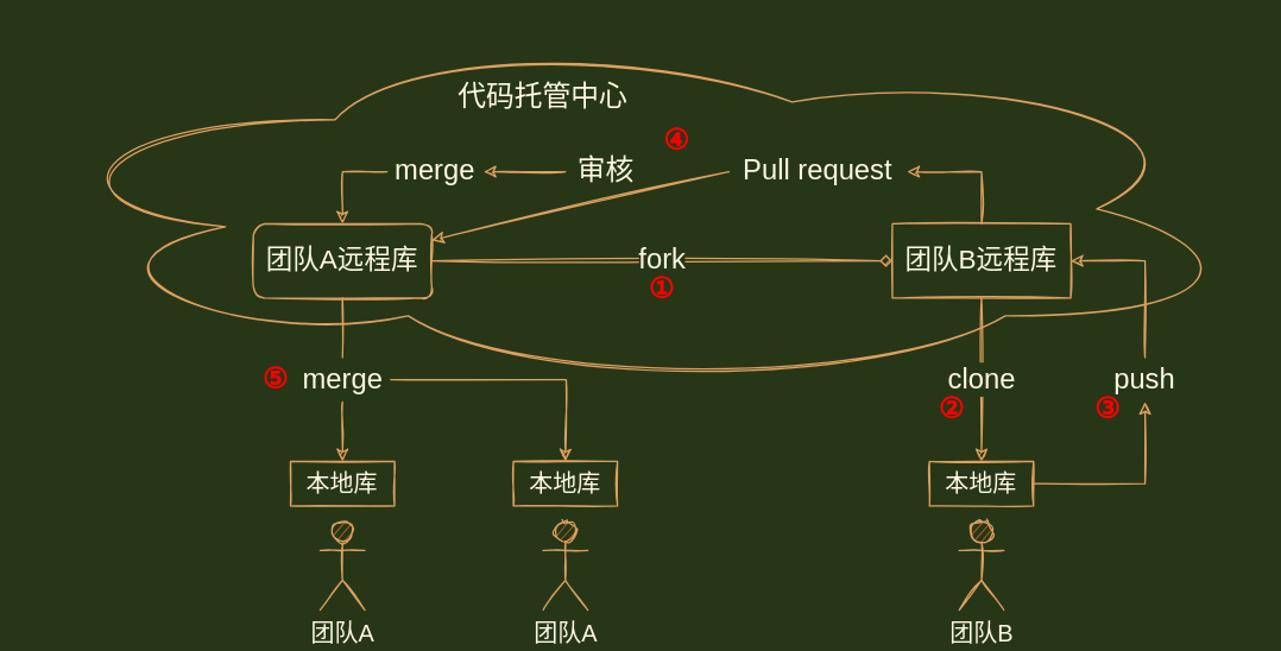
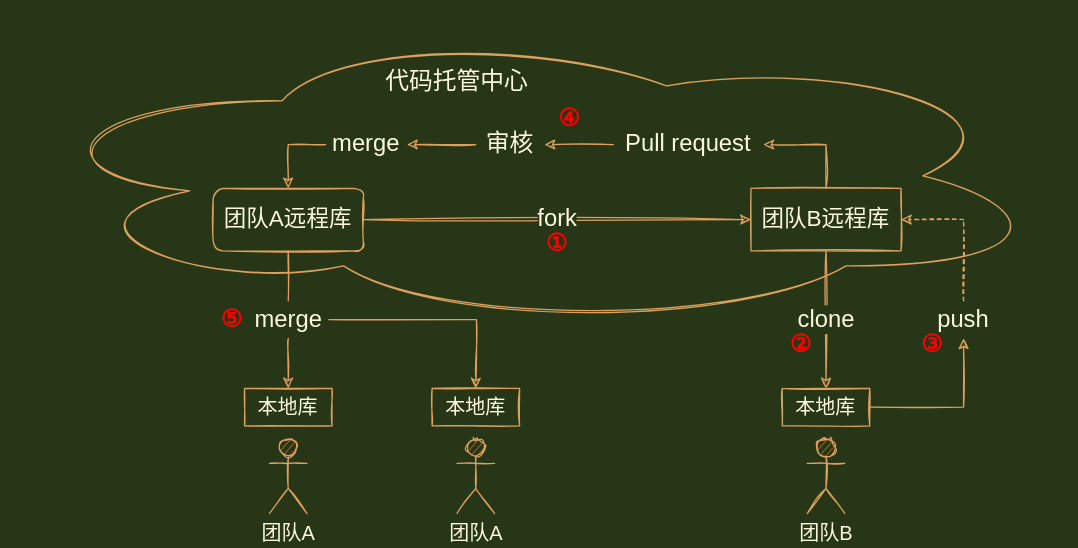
  <mxCell id="0" />
  <mxCell id="1" parent="0" />
  <mxCell id="2" value="" style="ellipse;shape=cloud;whiteSpace=wrap;html=1;fillColor=none;sketch=1;strokeColor=#DDA15E;fontColor=#FEFAE0;" parent="1" vertex="1"><mxGeometry x="20" y="20" width="820" height="240" as="geometry" /></mxCell>
  <mxCell id="3" value="" style="group;sketch=1;fontColor=#FEFAE0;" parent="1" vertex="1" connectable="0"><mxGeometry x="345" y="310" width="70" height="100" as="geometry" /></mxCell>
  <mxCell id="4" value="团队A" style="shape=umlActor;verticalLabelPosition=bottom;verticalAlign=top;html=1;outlineConnect=0;fontSize=16;sketch=1;fillColor=#BC6C25;strokeColor=#DDA15E;fontColor=#FEFAE0;" parent="3" vertex="1"><mxGeometry x="20" y="40" width="30" height="60" as="geometry" /></mxCell>
  <mxCell id="5" value="&lt;font style=&quot;font-size: 16px;&quot;&gt;本地库&lt;/font&gt;" style="rounded=0;whiteSpace=wrap;html=1;fontSize=19;fillColor=none;sketch=1;strokeColor=#DDA15E;fontColor=#FEFAE0;" parent="3" vertex="1"><mxGeometry width="70" height="30" as="geometry" /></mxCell>
  <mxCell id="6" value="" style="group;sketch=1;fontColor=#FEFAE0;" parent="1" vertex="1" connectable="0"><mxGeometry x="195" y="310" width="70" height="100" as="geometry" /></mxCell>
  <mxCell id="7" value="团队A" style="shape=umlActor;verticalLabelPosition=bottom;verticalAlign=top;html=1;outlineConnect=0;fontSize=16;sketch=1;fillColor=#BC6C25;strokeColor=#DDA15E;fontColor=#FEFAE0;" parent="6" vertex="1"><mxGeometry x="20" y="40" width="30" height="60" as="geometry" /></mxCell>
  <mxCell id="8" value="&lt;font style=&quot;font-size: 16px;&quot;&gt;本地库&lt;/font&gt;" style="rounded=0;whiteSpace=wrap;html=1;fontSize=19;fillColor=none;sketch=1;strokeColor=#DDA15E;fontColor=#FEFAE0;" parent="6" vertex="1"><mxGeometry width="70" height="30" as="geometry" /></mxCell>
  <mxCell id="9" value="" style="group;sketch=1;fontColor=#FEFAE0;" parent="1" vertex="1" connectable="0"><mxGeometry x="625" y="310" width="70" height="100" as="geometry" /></mxCell>
  <mxCell id="10" value="团队B" style="shape=umlActor;verticalLabelPosition=bottom;verticalAlign=top;html=1;outlineConnect=0;fontSize=16;sketch=1;fillColor=#BC6C25;strokeColor=#DDA15E;fontColor=#FEFAE0;" parent="9" vertex="1"><mxGeometry x="20" y="40" width="30" height="60" as="geometry" /></mxCell>
  <mxCell id="11" value="&lt;font style=&quot;font-size: 16px;&quot;&gt;本地库&lt;/font&gt;" style="rounded=0;whiteSpace=wrap;html=1;fontSize=19;fillColor=none;sketch=1;strokeColor=#DDA15E;fontColor=#FEFAE0;" parent="9" vertex="1"><mxGeometry width="70" height="30" as="geometry" /></mxCell>
  <mxCell id="12" value="&lt;font style=&quot;font-size: 18px;&quot;&gt;团队A远程库&lt;/font&gt;" style="whiteSpace=wrap;html=1;fillColor=none;sketch=1;strokeColor=#DDA15E;fontColor=#FEFAE0;rounded=1;" parent="1" vertex="1"><mxGeometry x="170" y="150" width="120" height="50" as="geometry" /></mxCell>
  <mxCell id="13" value="&lt;font style=&quot;font-size: 19px;&quot;&gt;代码托管中心&lt;/font&gt;" style="text;html=1;strokeColor=none;fillColor=none;align=center;verticalAlign=middle;whiteSpace=wrap;rounded=0;fontSize=18;sketch=1;fontColor=#FEFAE0;" parent="1" vertex="1"><mxGeometry x="290" y="50" width="150" height="30" as="geometry" /></mxCell>
  <mxCell id="14" value="&lt;font style=&quot;font-size: 18px;&quot;&gt;团队B远程库&lt;/font&gt;" style="rounded=0;whiteSpace=wrap;html=1;fillColor=none;sketch=1;strokeColor=#DDA15E;fontColor=#FEFAE0;" parent="1" vertex="1"><mxGeometry x="600" y="150" width="120" height="50" as="geometry" /></mxCell>
- <mxCell id="15" value="fork" style="endArrow=diamond;html=1;rounded=0;fontSize=19;exitX=1;exitY=0.5;exitDx=0;exitDy=0;entryX=0;entryY=0.5;entryDx=0;entryDy=0;sketch=1;labelBackgroundColor=#283618;strokeColor=#DDA15E;fontColor=#FEFAE0;" parent="1" source="12" target="14" edge="1"><mxGeometry width="50" height="50" relative="1" as="geometry"><mxPoint x="430" y="250" as="sourcePoint" /><mxPoint x="480" y="200" as="targetPoint" /></mxGeometry></mxCell>
+ <mxCell id="15" value="fork" style="endArrow=classic;html=1;rounded=0;fontSize=19;exitX=1;exitY=0.5;exitDx=0;exitDy=0;entryX=0;entryY=0.5;entryDx=0;entryDy=0;sketch=1;labelBackgroundColor=#283618;strokeColor=#DDA15E;fontColor=#FEFAE0;" parent="1" source="12" target="14" edge="1"><mxGeometry width="50" height="50" relative="1" as="geometry"><mxPoint x="430" y="250" as="sourcePoint" /><mxPoint x="480" y="200" as="targetPoint" /></mxGeometry></mxCell>
  <mxCell id="16" value="clone" style="endArrow=classic;html=1;rounded=0;fontSize=19;entryX=0.5;entryY=0;entryDx=0;entryDy=0;exitX=0.5;exitY=1;exitDx=0;exitDy=0;sketch=1;labelBackgroundColor=#283618;strokeColor=#DDA15E;fontColor=#FEFAE0;" parent="1" source="14" target="11" edge="1"><mxGeometry width="50" height="50" relative="1" as="geometry"><mxPoint x="430" y="250" as="sourcePoint" /><mxPoint x="480" y="200" as="targetPoint" /></mxGeometry></mxCell>
  <mxCell id="17" value="" style="endArrow=classic;html=1;rounded=0;fontSize=19;exitX=1;exitY=0.5;exitDx=0;exitDy=0;edgeStyle=orthogonalEdgeStyle;entryX=0.5;entryY=1;entryDx=0;entryDy=0;sketch=1;labelBackgroundColor=#283618;strokeColor=#DDA15E;fontColor=#FEFAE0;" parent="1" source="11" target="18" edge="1"><mxGeometry width="50" height="50" relative="1" as="geometry"><mxPoint x="430" y="250" as="sourcePoint" /><mxPoint x="760" y="280" as="targetPoint" /></mxGeometry></mxCell>
  <mxCell id="18" value="push" style="text;html=1;strokeColor=none;fillColor=none;align=center;verticalAlign=middle;whiteSpace=wrap;rounded=0;fontSize=19;sketch=1;fontColor=#FEFAE0;" parent="1" vertex="1"><mxGeometry x="740" y="240" width="60" height="30" as="geometry" /></mxCell>
- <mxCell id="19" value="" style="endArrow=classic;html=1;rounded=0;fontSize=19;exitX=0.5;exitY=0;exitDx=0;exitDy=0;edgeStyle=orthogonalEdgeStyle;entryX=1;entryY=0.5;entryDx=0;entryDy=0;sketch=1;labelBackgroundColor=#283618;strokeColor=#DDA15E;fontColor=#FEFAE0;" parent="1" source="18" target="14" edge="1"><mxGeometry width="50" height="50" relative="1" as="geometry"><mxPoint x="705" y="335" as="sourcePoint" /><mxPoint x="770" y="280" as="targetPoint" /></mxGeometry></mxCell>
+ <mxCell id="19" value="" style="endArrow=classic;html=1;rounded=0;fontSize=19;exitX=0.5;exitY=0;exitDx=0;exitDy=0;edgeStyle=orthogonalEdgeStyle;entryX=1;entryY=0.5;entryDx=0;entryDy=0;sketch=1;labelBackgroundColor=#283618;strokeColor=#DDA15E;fontColor=#FEFAE0;dashed=1;" parent="1" source="18" target="14" edge="1"><mxGeometry width="50" height="50" relative="1" as="geometry"><mxPoint x="705" y="335" as="sourcePoint" /><mxPoint x="770" y="280" as="targetPoint" /></mxGeometry></mxCell>
  <mxCell id="20" value="" style="endArrow=classic;html=1;rounded=0;fontSize=19;exitX=0.5;exitY=0;exitDx=0;exitDy=0;edgeStyle=orthogonalEdgeStyle;entryX=1;entryY=0.5;entryDx=0;entryDy=0;sketch=1;labelBackgroundColor=#283618;strokeColor=#DDA15E;fontColor=#FEFAE0;" parent="1" source="14" target="21" edge="1"><mxGeometry width="50" height="50" relative="1" as="geometry"><mxPoint x="820" y="20" as="sourcePoint" /><mxPoint x="770" y="-45" as="targetPoint" /></mxGeometry></mxCell>
  <mxCell id="21" value="Pull request" style="text;html=1;strokeColor=none;fillColor=none;align=center;verticalAlign=middle;whiteSpace=wrap;rounded=0;fontSize=19;sketch=1;fontColor=#FEFAE0;" parent="1" vertex="1"><mxGeometry x="490" y="100" width="120" height="30" as="geometry" /></mxCell>
- <mxCell id="22" value="" style="endArrow=classic;html=1;rounded=0;fontSize=19;exitX=0;exitY=0.5;exitDx=0;exitDy=0;sketch=1;labelBackgroundColor=#283618;strokeColor=#DDA15E;fontColor=#FEFAE0;" parent="1" source="21" target="12" edge="1"><mxGeometry width="50" height="50" relative="1" as="geometry"><mxPoint x="470" y="210" as="sourcePoint" /><mxPoint x="520" y="160" as="targetPoint" /></mxGeometry></mxCell>
+ <mxCell id="22" value="" style="endArrow=classic;html=1;rounded=0;fontSize=19;entryX=1;entryY=0.5;entryDx=0;entryDy=0;exitX=0;exitY=0.5;exitDx=0;exitDy=0;sketch=1;labelBackgroundColor=#283618;strokeColor=#DDA15E;fontColor=#FEFAE0;" parent="1" source="21" target="23" edge="1"><mxGeometry width="50" height="50" relative="1" as="geometry"><mxPoint x="470" y="210" as="sourcePoint" /><mxPoint x="520" y="160" as="targetPoint" /></mxGeometry></mxCell>
  <mxCell id="23" value="审核" style="text;html=1;strokeColor=none;fillColor=none;align=center;verticalAlign=middle;whiteSpace=wrap;rounded=0;fontSize=19;sketch=1;fontColor=#FEFAE0;" parent="1" vertex="1"><mxGeometry x="380" y="100" width="55" height="30" as="geometry" /></mxCell>
  <mxCell id="24" value="merge" style="text;html=1;strokeColor=none;fillColor=none;align=center;verticalAlign=middle;whiteSpace=wrap;rounded=0;fontSize=19;sketch=1;fontColor=#FEFAE0;" parent="1" vertex="1"><mxGeometry x="260" y="100" width="65" height="30" as="geometry" /></mxCell>
  <mxCell id="25" value="" style="endArrow=classic;html=1;rounded=0;fontSize=19;entryX=1;entryY=0.5;entryDx=0;entryDy=0;exitX=0;exitY=0.5;exitDx=0;exitDy=0;sketch=1;labelBackgroundColor=#283618;strokeColor=#DDA15E;fontColor=#FEFAE0;" parent="1" source="23" target="24" edge="1"><mxGeometry width="50" height="50" relative="1" as="geometry"><mxPoint x="490" y="125" as="sourcePoint" /><mxPoint x="425" y="125" as="targetPoint" /></mxGeometry></mxCell>
  <mxCell id="26" value="" style="endArrow=classic;html=1;rounded=0;fontSize=19;exitX=0;exitY=0.5;exitDx=0;exitDy=0;edgeStyle=orthogonalEdgeStyle;entryX=0.5;entryY=0;entryDx=0;entryDy=0;sketch=1;labelBackgroundColor=#283618;strokeColor=#DDA15E;fontColor=#FEFAE0;" parent="1" source="24" target="12" edge="1"><mxGeometry width="50" height="50" relative="1" as="geometry"><mxPoint x="415" y="157.5" as="sourcePoint" /><mxPoint x="365" y="122.5" as="targetPoint" /></mxGeometry></mxCell>
  <mxCell id="27" value="" style="endArrow=classic;html=1;rounded=0;fontSize=19;exitX=1;exitY=0.5;exitDx=0;exitDy=0;edgeStyle=orthogonalEdgeStyle;sketch=1;labelBackgroundColor=#283618;strokeColor=#DDA15E;fontColor=#FEFAE0;" parent="1" source="28" edge="1"><mxGeometry width="50" height="50" relative="1" as="geometry"><mxPoint x="345" y="260" as="sourcePoint" /><mxPoint x="380" y="310" as="targetPoint" /></mxGeometry></mxCell>
  <mxCell id="28" value="merge" style="text;html=1;strokeColor=none;fillColor=none;align=center;verticalAlign=middle;whiteSpace=wrap;rounded=0;fontSize=19;sketch=1;fontColor=#FEFAE0;" parent="1" vertex="1"><mxGeometry x="197.5" y="240" width="65" height="30" as="geometry" /></mxCell>
  <mxCell id="29" value="" style="endArrow=none;html=1;rounded=0;fontSize=19;exitX=0.5;exitY=1;exitDx=0;exitDy=0;endFill=0;sketch=1;labelBackgroundColor=#283618;strokeColor=#DDA15E;fontColor=#FEFAE0;" parent="1" source="12" target="28" edge="1"><mxGeometry width="50" height="50" relative="1" as="geometry"><mxPoint x="270" y="280" as="sourcePoint" /><mxPoint x="320" y="230" as="targetPoint" /></mxGeometry></mxCell>
  <mxCell id="30" value="" style="endArrow=classic;html=1;rounded=0;fontSize=19;exitX=0.5;exitY=1;exitDx=0;exitDy=0;entryX=0.5;entryY=0;entryDx=0;entryDy=0;sketch=1;labelBackgroundColor=#283618;strokeColor=#DDA15E;fontColor=#FEFAE0;" parent="1" source="28" target="8" edge="1"><mxGeometry width="50" height="50" relative="1" as="geometry"><mxPoint x="289.67" y="270" as="sourcePoint" /><mxPoint x="289.67" y="310" as="targetPoint" /></mxGeometry></mxCell>
  <mxCell id="31" value="&lt;font color=&quot;#ff0000&quot;&gt;&lt;b&gt;①&lt;/b&gt;&lt;/font&gt;" style="text;html=1;strokeColor=none;fillColor=none;align=center;verticalAlign=middle;whiteSpace=wrap;rounded=0;fontSize=19;sketch=1;fontColor=#FEFAE0;" parent="1" vertex="1"><mxGeometry x="430" y="180" width="30" height="30" as="geometry" /></mxCell>
  <mxCell id="32" value="&lt;font color=&quot;#ff0000&quot;&gt;&lt;b&gt;②&lt;/b&gt;&lt;/font&gt;" style="text;html=1;strokeColor=none;fillColor=none;align=center;verticalAlign=middle;whiteSpace=wrap;rounded=0;fontSize=19;sketch=1;fontColor=#FEFAE0;" parent="1" vertex="1"><mxGeometry x="625" y="260" width="30" height="30" as="geometry" /></mxCell>
  <mxCell id="33" value="&lt;font color=&quot;#ff0000&quot;&gt;&lt;b&gt;③&lt;/b&gt;&lt;/font&gt;" style="text;html=1;strokeColor=none;fillColor=none;align=center;verticalAlign=middle;whiteSpace=wrap;rounded=0;fontSize=19;sketch=1;fontColor=#FEFAE0;" parent="1" vertex="1"><mxGeometry x="730" y="260" width="30" height="30" as="geometry" /></mxCell>
  <mxCell id="34" value="&lt;font color=&quot;#ff0000&quot;&gt;&lt;b&gt;④&lt;/b&gt;&lt;/font&gt;" style="text;html=1;strokeColor=none;fillColor=none;align=center;verticalAlign=middle;whiteSpace=wrap;rounded=0;fontSize=19;sketch=1;fontColor=#FEFAE0;" parent="1" vertex="1"><mxGeometry x="440" y="80" width="30" height="30" as="geometry" /></mxCell>
  <mxCell id="35" value="&lt;font color=&quot;#ff0000&quot;&gt;&lt;b&gt;⑤&lt;/b&gt;&lt;/font&gt;" style="text;html=1;strokeColor=none;fillColor=none;align=center;verticalAlign=middle;whiteSpace=wrap;rounded=0;fontSize=19;sketch=1;fontColor=#FEFAE0;" parent="1" vertex="1"><mxGeometry x="170" y="240" width="30" height="30" as="geometry" /></mxCell>
